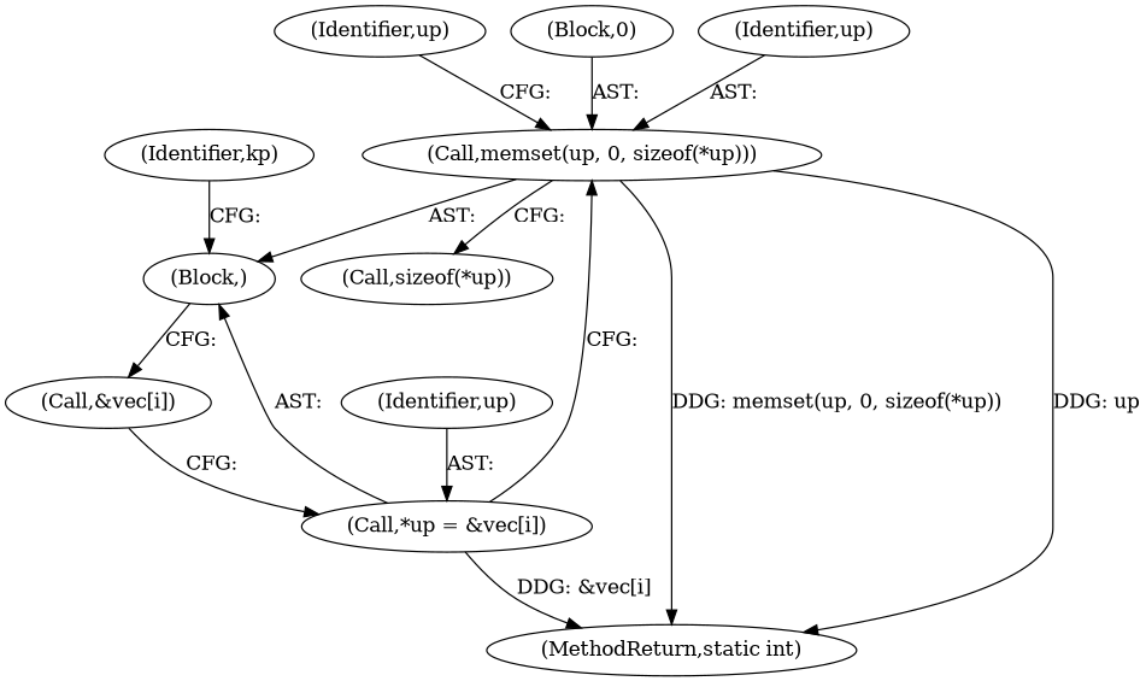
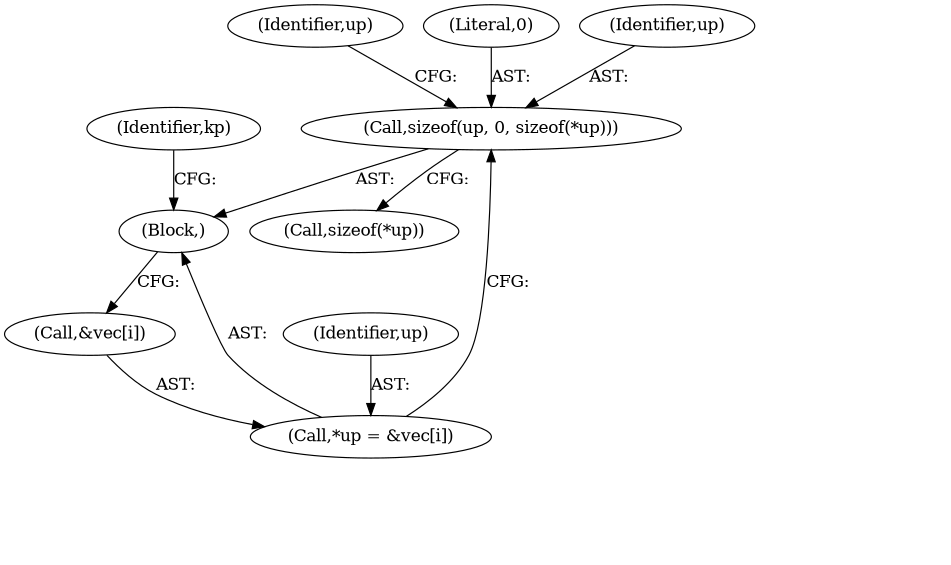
  digraph {
-   n1 [label="(Call,memset(up, 0, sizeof(*up)))"]
+   n1 [label="(Call,sizeof(up, 0, sizeof(*up)))"]
    n2 [label="(Block,)"]
    n3 [label="(Call,sizeof(*up))"]
-   n4 [label="(MethodReturn,static int)"]
    n5 [label="(Call,&vec[i])"]
    n6 [label="(Call,*up = &vec[i])"]
    n7 [label="(Identifier,up)"]
    n8 [label="(Identifier,kp)"]
-   n9 [label="(Block,0)"]
+   n9 [label="(Literal,0)"]
    n10 [label="(Identifier,up)"]
    n11 [label="(Identifier,up)"]
    n1 -> n2 [label="AST: "]
    n1 -> n3 [label="CFG: "]
-   n1 -> n4 [label="DDG: memset(up, 0, sizeof(*up))"]
-   n1 -> n4 [label="DDG: up"]
    n2 -> n5 [label="CFG: "]
-   n5 -> n6 [label="CFG: "]
+   n5 -> n6 [label="AST: "]
    n6 -> n1 [label="CFG: "]
    n6 -> n2 [label="AST: "]
-   n6 -> n4 [label="DDG: &vec[i]"]
    n7 -> n1 [label="CFG: "]
    n8 -> n2 [label="CFG: "]
    n9 -> n1 [label="AST: "]
    n10 -> n6 [label="AST: "]
    n11 -> n1 [label="AST: "]
  }
